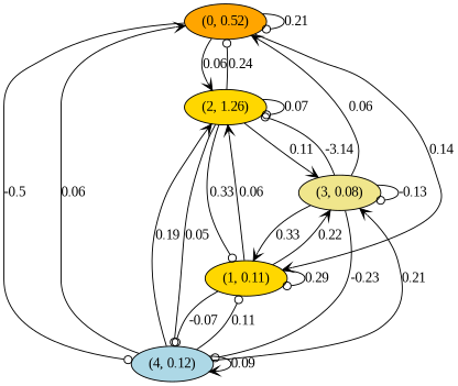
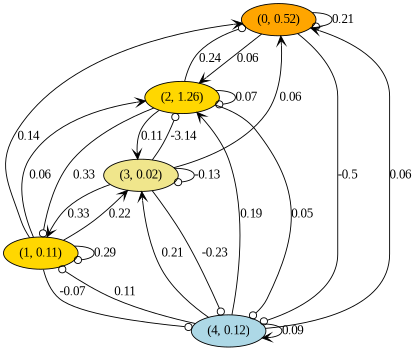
  digraph {
    fontname="Liberation Serif"
    node [fillcolor=gold fontname="Liberation Serif" style=filled]
    edge [arrowhead=odot fontname="Liberation Serif"]
    n1 [fillcolor=orange label="(0, 0.52)"]
    n2 [label="(2, 1.26)"]
    n3 [fillcolor=lightblue label="(4, 0.12)"]
    n4 [label="(1, 0.11)"]
-   n5 [fillcolor=khaki label="(3, 0.08)"]
+   n5 [fillcolor=khaki label="(3, 0.02)"]
    n1 -> n1 [label=0.21]
    n1 -> n2 [arrowhead=vee label=0.06]
    n1 -> n3 [label=-0.5]
    n2 -> n1 [label=0.24]
    n2 -> n2 [label=0.07]
    n2 -> n3 [label=0.05]
    n2 -> n4 [label=0.33]
    n2 -> n5 [arrowhead=vee label=0.11]
    n3 -> n1 [arrowhead=vee label=0.06]
    n3 -> n2 [arrowhead=vee label=0.19]
    n3 -> n3 [arrowhead=vee label=0.09]
    n3 -> n4 [label=0.11]
    n3 -> n5 [arrowhead=vee label=0.21]
-   n1 -> n4 [arrowhead=vee label=0.14]
+   n4 -> n1 [arrowhead=vee label=0.14]
    n4 -> n2 [arrowhead=vee label=0.06]
    n4 -> n3 [label=-0.07]
    n4 -> n4 [label=0.29]
    n4 -> n5 [arrowhead=vee label=0.22]
    n5 -> n1 [arrowhead=vee label=0.06]
    n5 -> n2 [label=-3.14]
    n5 -> n3 [label=-0.23]
    n5 -> n4 [arrowhead=vee label=0.33]
    n5 -> n5 [label=-0.13]
  }
